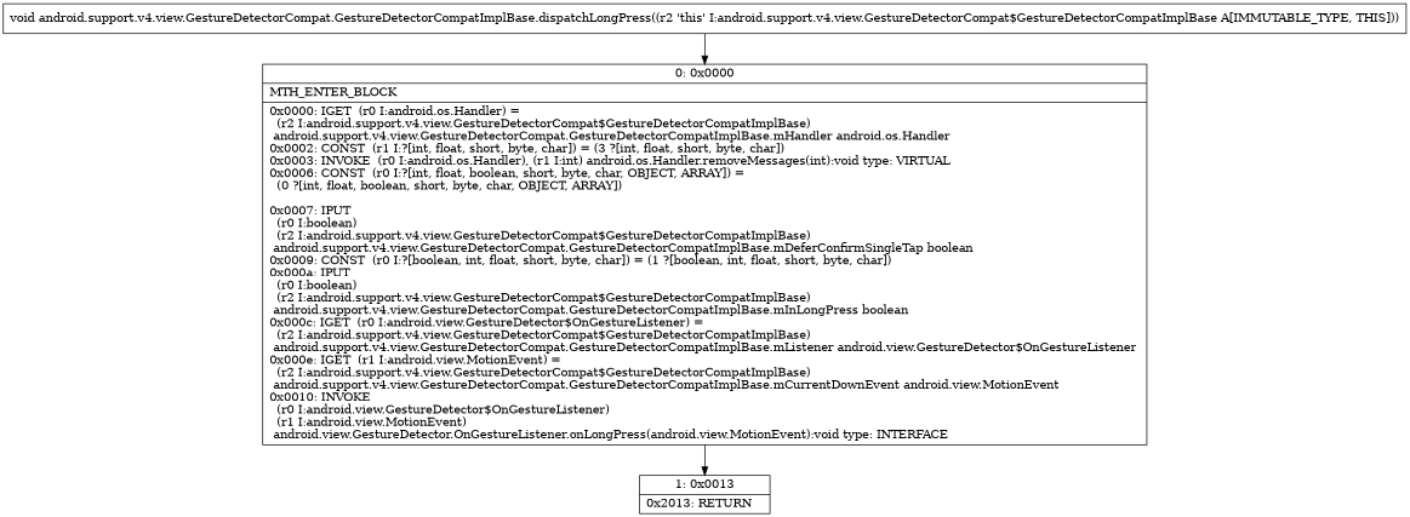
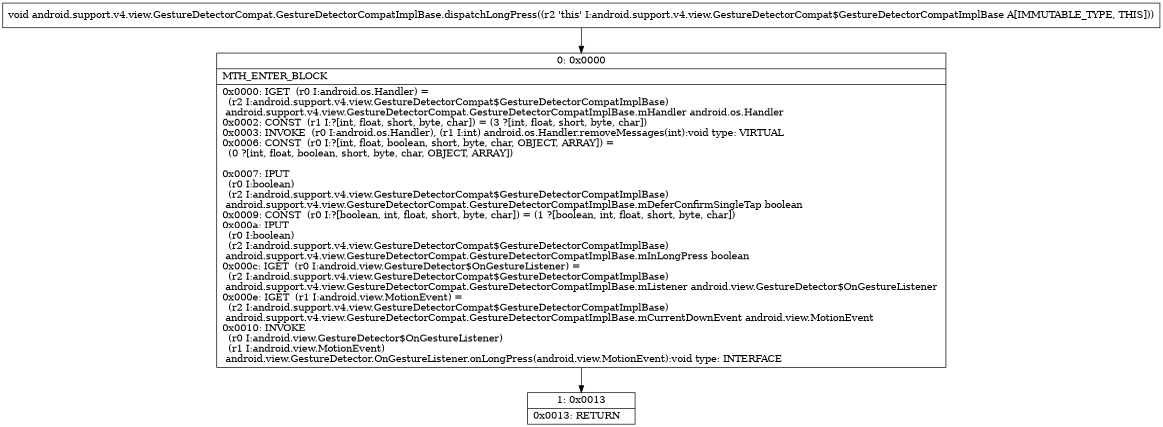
  digraph {
    node [shape=record]
    n1 [label="{0\:\ 0x0000|MTH_ENTER_BLOCK\l|0x0000: IGET  (r0 I:android.os.Handler) = \l  (r2 I:android.support.v4.view.GestureDetectorCompat$GestureDetectorCompatImplBase)\l android.support.v4.view.GestureDetectorCompat.GestureDetectorCompatImplBase.mHandler android.os.Handler \l0x0002: CONST  (r1 I:?[int, float, short, byte, char]) = (3 ?[int, float, short, byte, char]) \l0x0003: INVOKE  (r0 I:android.os.Handler), (r1 I:int) android.os.Handler.removeMessages(int):void type: VIRTUAL \l0x0006: CONST  (r0 I:?[int, float, boolean, short, byte, char, OBJECT, ARRAY]) = \l  (0 ?[int, float, boolean, short, byte, char, OBJECT, ARRAY])\l \l0x0007: IPUT  \l  (r0 I:boolean)\l  (r2 I:android.support.v4.view.GestureDetectorCompat$GestureDetectorCompatImplBase)\l android.support.v4.view.GestureDetectorCompat.GestureDetectorCompatImplBase.mDeferConfirmSingleTap boolean \l0x0009: CONST  (r0 I:?[boolean, int, float, short, byte, char]) = (1 ?[boolean, int, float, short, byte, char]) \l0x000a: IPUT  \l  (r0 I:boolean)\l  (r2 I:android.support.v4.view.GestureDetectorCompat$GestureDetectorCompatImplBase)\l android.support.v4.view.GestureDetectorCompat.GestureDetectorCompatImplBase.mInLongPress boolean \l0x000c: IGET  (r0 I:android.view.GestureDetector$OnGestureListener) = \l  (r2 I:android.support.v4.view.GestureDetectorCompat$GestureDetectorCompatImplBase)\l android.support.v4.view.GestureDetectorCompat.GestureDetectorCompatImplBase.mListener android.view.GestureDetector$OnGestureListener \l0x000e: IGET  (r1 I:android.view.MotionEvent) = \l  (r2 I:android.support.v4.view.GestureDetectorCompat$GestureDetectorCompatImplBase)\l android.support.v4.view.GestureDetectorCompat.GestureDetectorCompatImplBase.mCurrentDownEvent android.view.MotionEvent \l0x0010: INVOKE  \l  (r0 I:android.view.GestureDetector$OnGestureListener)\l  (r1 I:android.view.MotionEvent)\l android.view.GestureDetector.OnGestureListener.onLongPress(android.view.MotionEvent):void type: INTERFACE \l}"]
-   n2 [label="{1\:\ 0x0013|0x2013: RETURN   \l}"]
+   n2 [label="{1\:\ 0x0013|0x0013: RETURN   \l}"]
    n3 [label="{void android.support.v4.view.GestureDetectorCompat.GestureDetectorCompatImplBase.dispatchLongPress((r2 'this' I:android.support.v4.view.GestureDetectorCompat$GestureDetectorCompatImplBase A[IMMUTABLE_TYPE, THIS])) }"]
    n1 -> n2
    n3 -> n1
  }
